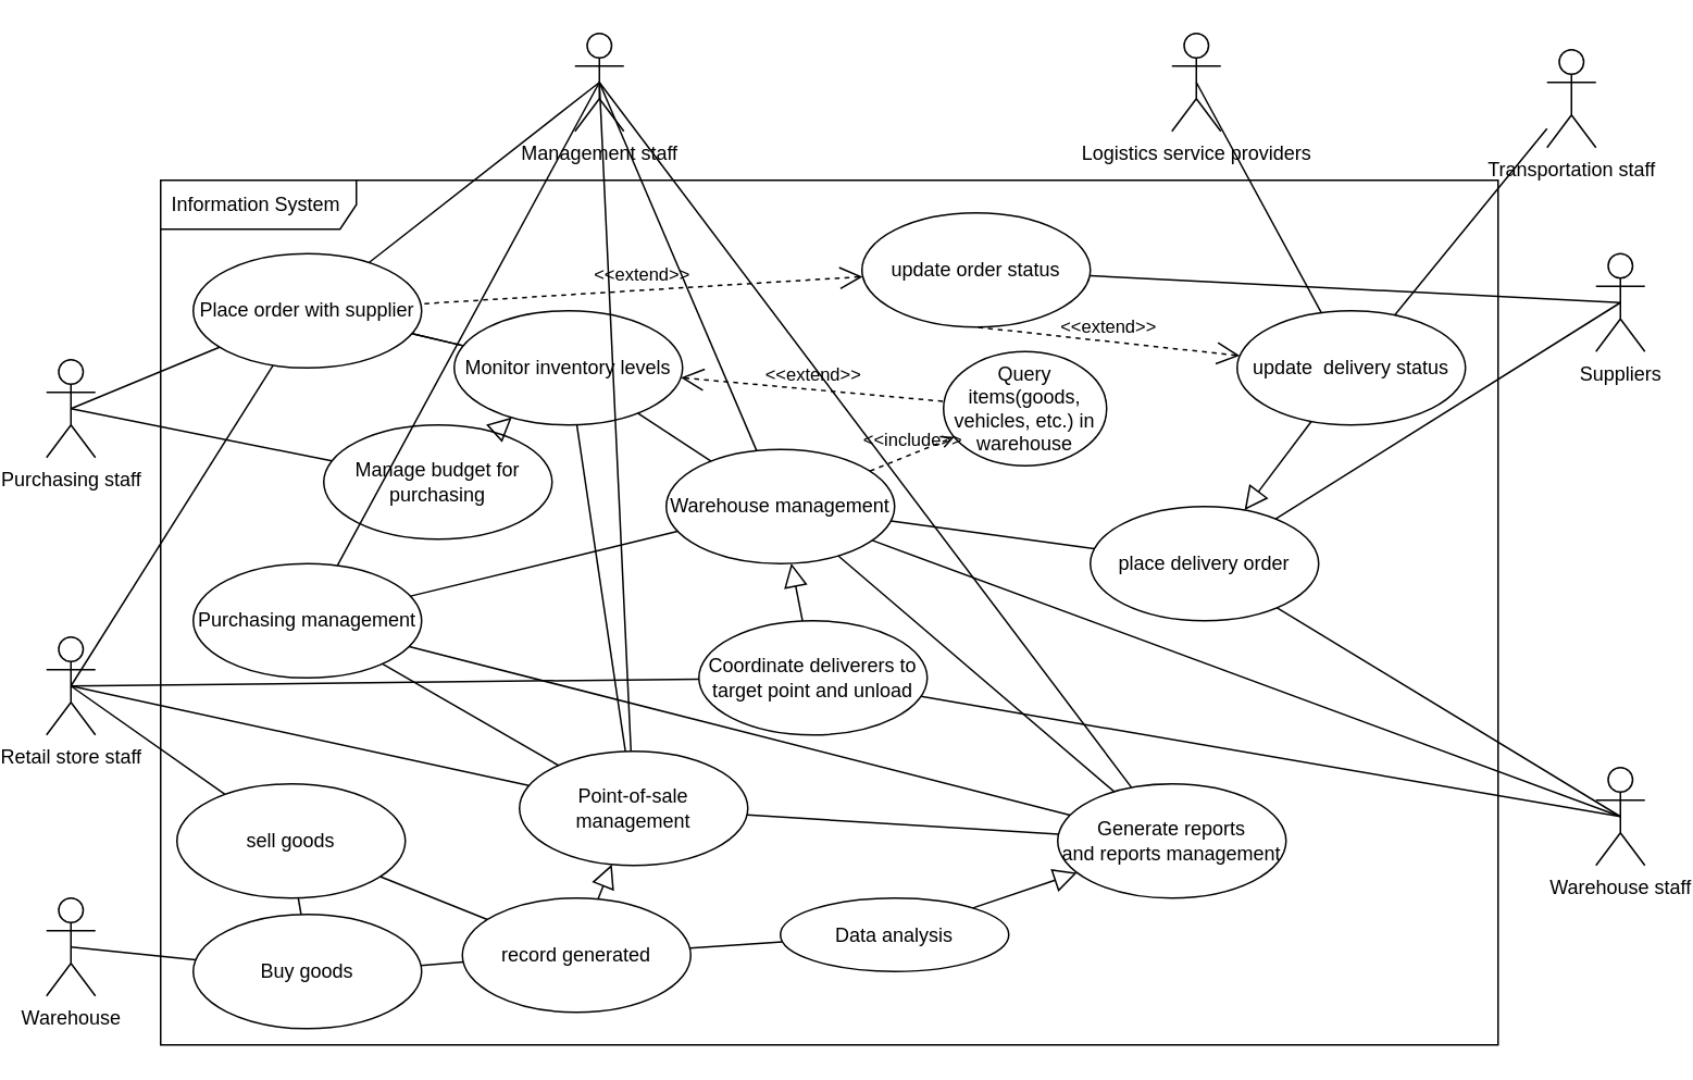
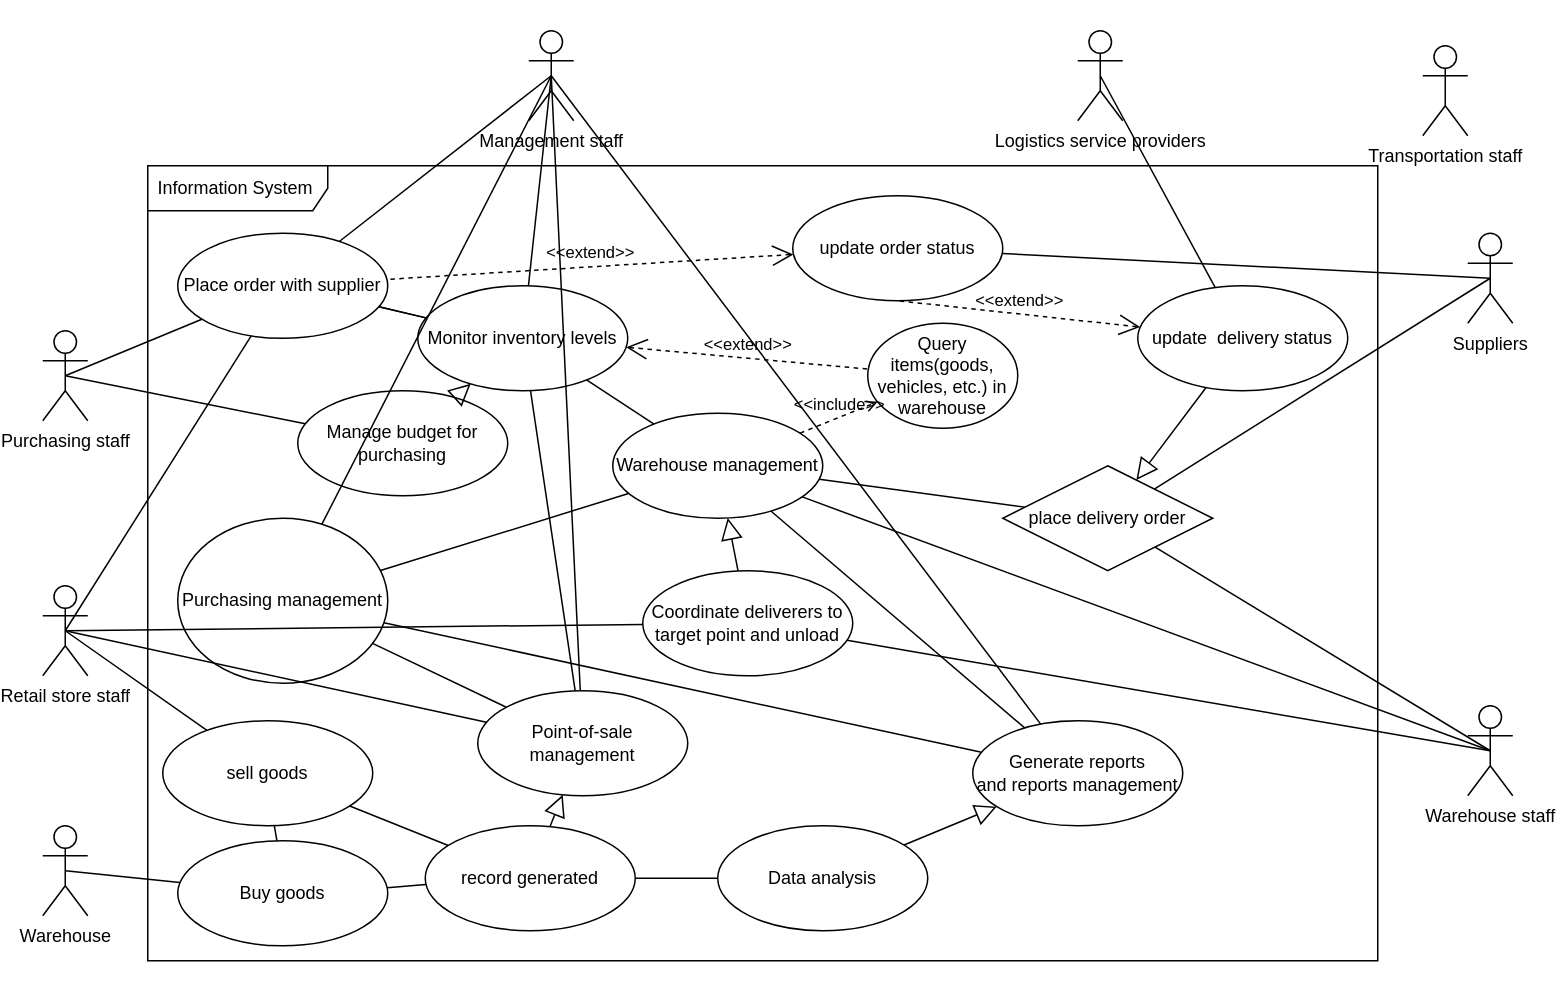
  <mxCell id="0" />
  <mxCell id="1" parent="0" />
  <mxCell id="2" value="Information System" style="shape=umlFrame;whiteSpace=wrap;html=1;width=120;height=30;boundedLbl=1;verticalAlign=middle;align=left;spacingLeft=5;" parent="1" vertex="1"><mxGeometry x="90" y="110" width="820" height="530" as="geometry" /></mxCell>
  <mxCell id="3" value="Purchasing staff" style="shape=umlActor;verticalLabelPosition=bottom;verticalAlign=top;html=1;" parent="1" vertex="1"><mxGeometry x="20" y="220" width="30" height="60" as="geometry" /></mxCell>
  <mxCell id="4" value="Place order with supplier" style="ellipse;whiteSpace=wrap;html=1;" parent="1" vertex="1"><mxGeometry x="110" y="155" width="140" height="70" as="geometry" /></mxCell>
  <mxCell id="5" value="Transportation staff" style="shape=umlActor;verticalLabelPosition=bottom;verticalAlign=top;html=1;outlineConnect=0;" parent="1" vertex="1"><mxGeometry x="940" y="30" width="30" height="60" as="geometry" /></mxCell>
  <mxCell id="6" value="Warehouse staff" style="shape=umlActor;verticalLabelPosition=bottom;verticalAlign=top;html=1;outlineConnect=0;" parent="1" vertex="1"><mxGeometry x="970" y="470" width="30" height="60" as="geometry" /></mxCell>
  <mxCell id="7" value="Warehouse" style="shape=umlActor;verticalLabelPosition=bottom;verticalAlign=top;html=1;outlineConnect=0;" parent="1" vertex="1"><mxGeometry x="20" y="550" width="30" height="60" as="geometry" /></mxCell>
  <mxCell id="8" value="Retail store staff" style="shape=umlActor;verticalLabelPosition=bottom;verticalAlign=top;html=1;outlineConnect=0;" parent="1" vertex="1"><mxGeometry x="20" y="390" width="30" height="60" as="geometry" /></mxCell>
  <mxCell id="9" value="Suppliers" style="shape=umlActor;verticalLabelPosition=bottom;verticalAlign=top;html=1;outlineConnect=0;" parent="1" vertex="1"><mxGeometry x="970" y="155" width="30" height="60" as="geometry" /></mxCell>
  <mxCell id="10" value="" style="edgeStyle=none;html=1;endArrow=none;verticalAlign=bottom;rounded=0;exitX=0.5;exitY=0.5;exitDx=0;exitDy=0;exitPerimeter=0;" parent="1" source="3" target="4" edge="1"><mxGeometry width="160" relative="1" as="geometry"><mxPoint x="40" y="249.5" as="sourcePoint" /><mxPoint x="200" y="249.5" as="targetPoint" /></mxGeometry></mxCell>
  <mxCell id="11" value="update order status" style="ellipse;whiteSpace=wrap;html=1;fillColor=rgb(255, 255, 255);" parent="1" vertex="1"><mxGeometry x="520" y="130" width="140" height="70" as="geometry" /></mxCell>
  <mxCell id="12" value="update&amp;nbsp; delivery status" style="ellipse;whiteSpace=wrap;html=1;fillColor=rgb(255, 255, 255);" parent="1" vertex="1"><mxGeometry x="750" y="190" width="140" height="70" as="geometry" /></mxCell>
  <mxCell id="13" value="&amp;lt;&amp;lt;extend&amp;gt;&amp;gt;" style="edgeStyle=none;html=1;startArrow=open;endArrow=none;startSize=12;verticalAlign=bottom;dashed=1;labelBackgroundColor=none;rounded=0;entryX=0.5;entryY=1;entryDx=0;entryDy=0;" parent="1" source="12" target="11" edge="1"><mxGeometry width="160" relative="1" as="geometry"><mxPoint x="663.33" y="290.456" as="sourcePoint" /><mxPoint x="530" y="260" as="targetPoint" /></mxGeometry></mxCell>
  <mxCell id="14" value="Logistics service providers" style="shape=umlActor;verticalLabelPosition=bottom;verticalAlign=top;html=1;outlineConnect=0;" parent="1" vertex="1"><mxGeometry x="710" y="20" width="30" height="60" as="geometry" /></mxCell>
  <mxCell id="15" value="" style="edgeStyle=none;html=1;endArrow=none;verticalAlign=bottom;rounded=0;entryX=0.5;entryY=0.5;entryDx=0;entryDy=0;entryPerimeter=0;" parent="1" source="11" target="9" edge="1"><mxGeometry width="160" relative="1" as="geometry"><mxPoint x="10" y="160" as="sourcePoint" /><mxPoint x="170" y="160" as="targetPoint" /></mxGeometry></mxCell>
  <mxCell id="16" value="Management staff" style="shape=umlActor;verticalLabelPosition=bottom;verticalAlign=top;html=1;outlineConnect=0;" parent="1" vertex="1"><mxGeometry x="344" y="20" width="30" height="60" as="geometry" /></mxCell>
  <mxCell id="17" value="" style="edgeStyle=none;html=1;endArrow=none;verticalAlign=bottom;rounded=0;exitX=0.5;exitY=0.5;exitDx=0;exitDy=0;exitPerimeter=0;" parent="1" source="16" target="4" edge="1"><mxGeometry width="160" relative="1" as="geometry"><mxPoint x="10" y="160" as="sourcePoint" /><mxPoint x="170" y="160" as="targetPoint" /></mxGeometry></mxCell>
- <mxCell id="18" value="" style="edgeStyle=none;html=1;endArrow=none;verticalAlign=bottom;rounded=0;" parent="1" source="12" target="5" edge="1"><mxGeometry width="160" relative="1" as="geometry"><mxPoint x="10" y="160" as="sourcePoint" /><mxPoint x="170" y="160" as="targetPoint" /></mxGeometry></mxCell>
  <mxCell id="19" value="" style="edgeStyle=none;html=1;endArrow=none;verticalAlign=bottom;rounded=0;exitX=0.5;exitY=0.5;exitDx=0;exitDy=0;exitPerimeter=0;" parent="1" source="14" target="12" edge="1"><mxGeometry width="160" relative="1" as="geometry"><mxPoint x="20" y="170" as="sourcePoint" /><mxPoint x="180" y="170" as="targetPoint" /></mxGeometry></mxCell>
- <mxCell id="20" value="place delivery order" style="ellipse;whiteSpace=wrap;html=1;fillColor=rgb(255, 255, 255);" parent="1" vertex="1"><mxGeometry x="660" y="310" width="140" height="70" as="geometry" /></mxCell>
+ <mxCell id="20" value="place delivery order" style="rhombus;whiteSpace=wrap;html=1;fillColor=rgb(255, 255, 255);" parent="1" vertex="1"><mxGeometry x="660" y="310" width="140" height="70" as="geometry" /></mxCell>
  <mxCell id="21" value="" style="edgeStyle=none;html=1;endArrow=none;verticalAlign=bottom;rounded=0;entryX=0.5;entryY=0.5;entryDx=0;entryDy=0;entryPerimeter=0;" parent="1" source="20" target="9" edge="1"><mxGeometry width="160" relative="1" as="geometry"><mxPoint x="619.605" y="263.712" as="sourcePoint" /><mxPoint x="910" y="270" as="targetPoint" /></mxGeometry></mxCell>
  <mxCell id="22" value="Warehouse management" style="ellipse;whiteSpace=wrap;html=1;" parent="1" vertex="1"><mxGeometry x="400" y="275" width="140" height="70" as="geometry" /></mxCell>
  <mxCell id="23" value="" style="edgeStyle=none;html=1;endArrow=none;verticalAlign=bottom;rounded=0;startArrow=none;" parent="1" source="40" target="4" edge="1"><mxGeometry width="160" relative="1" as="geometry"><mxPoint x="10" y="160" as="sourcePoint" /><mxPoint x="170" y="160" as="targetPoint" /></mxGeometry></mxCell>
  <mxCell id="24" value="Manage budget for purchasing" style="ellipse;whiteSpace=wrap;html=1;" parent="1" vertex="1"><mxGeometry x="190" y="260" width="140" height="70" as="geometry" /></mxCell>
  <mxCell id="25" value="" style="edgeStyle=none;html=1;endArrow=none;verticalAlign=bottom;rounded=0;exitX=0.5;exitY=0.5;exitDx=0;exitDy=0;exitPerimeter=0;" parent="1" source="8" target="4" edge="1"><mxGeometry width="160" relative="1" as="geometry"><mxPoint x="30" y="180" as="sourcePoint" /><mxPoint x="190" y="180" as="targetPoint" /></mxGeometry></mxCell>
- <mxCell id="26" value="Purchasing management" style="ellipse;whiteSpace=wrap;html=1;" parent="1" vertex="1"><mxGeometry x="110" y="345" width="140" height="70" as="geometry" /></mxCell>
+ <mxCell id="26" value="Purchasing management" style="ellipse;whiteSpace=wrap;html=1;" parent="1" vertex="1"><mxGeometry x="110" y="345" width="140" height="110" as="geometry" /></mxCell>
  <mxCell id="27" value="" style="edgeStyle=none;html=1;endArrow=block;endFill=0;endSize=12;verticalAlign=bottom;rounded=0;" parent="1" source="24" target="40" edge="1"><mxGeometry width="160" relative="1" as="geometry"><mxPoint x="300" y="470" as="sourcePoint" /><mxPoint x="460" y="470" as="targetPoint" /></mxGeometry></mxCell>
  <mxCell id="28" value="" style="edgeStyle=none;html=1;endArrow=block;endFill=0;endSize=12;verticalAlign=bottom;rounded=0;" parent="1" source="12" target="20" edge="1"><mxGeometry width="160" relative="1" as="geometry"><mxPoint x="80" y="130" as="sourcePoint" /><mxPoint x="240" y="130" as="targetPoint" /></mxGeometry></mxCell>
  <mxCell id="29" value="" style="edgeStyle=none;html=1;endArrow=none;verticalAlign=bottom;rounded=0;exitX=0.5;exitY=0.5;exitDx=0;exitDy=0;exitPerimeter=0;" parent="1" source="3" target="24" edge="1"><mxGeometry width="160" relative="1" as="geometry"><mxPoint x="10" y="160" as="sourcePoint" /><mxPoint x="170" y="160" as="targetPoint" /></mxGeometry></mxCell>
  <mxCell id="30" value="Coordinate deliverers to target point and unload" style="ellipse;whiteSpace=wrap;html=1;" parent="1" vertex="1"><mxGeometry x="420" y="380" width="140" height="70" as="geometry" /></mxCell>
  <mxCell id="31" value="" style="edgeStyle=none;html=1;endArrow=block;endFill=0;endSize=12;verticalAlign=bottom;rounded=0;" parent="1" source="30" target="22" edge="1"><mxGeometry width="160" relative="1" as="geometry"><mxPoint x="70" y="120" as="sourcePoint" /><mxPoint x="230" y="120" as="targetPoint" /></mxGeometry></mxCell>
  <mxCell id="32" value="" style="edgeStyle=none;html=1;endArrow=none;verticalAlign=bottom;rounded=0;entryX=0.5;entryY=0.5;entryDx=0;entryDy=0;entryPerimeter=0;" parent="1" source="20" target="6" edge="1"><mxGeometry width="160" relative="1" as="geometry"><mxPoint x="10" y="160" as="sourcePoint" /><mxPoint x="170" y="160" as="targetPoint" /></mxGeometry></mxCell>
  <mxCell id="33" value="" style="edgeStyle=none;html=1;endArrow=none;verticalAlign=bottom;rounded=0;" parent="1" source="22" target="20" edge="1"><mxGeometry width="160" relative="1" as="geometry"><mxPoint x="10" y="160" as="sourcePoint" /><mxPoint x="170" y="160" as="targetPoint" /></mxGeometry></mxCell>
  <mxCell id="34" value="" style="edgeStyle=none;html=1;endArrow=none;verticalAlign=bottom;rounded=0;entryX=0.5;entryY=0.5;entryDx=0;entryDy=0;entryPerimeter=0;" parent="1" source="30" target="6" edge="1"><mxGeometry width="160" relative="1" as="geometry"><mxPoint x="10" y="160" as="sourcePoint" /><mxPoint x="170" y="160" as="targetPoint" /></mxGeometry></mxCell>
  <mxCell id="35" value="Query items(goods, vehicles, etc.) in warehouse" style="ellipse;whiteSpace=wrap;html=1;" parent="1" vertex="1"><mxGeometry x="570" y="215" width="100" height="70" as="geometry" /></mxCell>
  <mxCell id="36" value="&amp;lt;&amp;lt;include&amp;gt;&amp;gt;" style="edgeStyle=none;html=1;endArrow=open;verticalAlign=bottom;dashed=1;labelBackgroundColor=none;rounded=0;" parent="1" source="22" target="35" edge="1"><mxGeometry width="160" relative="1" as="geometry"><mxPoint x="610" y="160" as="sourcePoint" /><mxPoint x="770" y="160" as="targetPoint" /></mxGeometry></mxCell>
  <mxCell id="37" value="&amp;lt;&amp;lt;extend&amp;gt;&amp;gt;" style="edgeStyle=none;html=1;startArrow=open;endArrow=none;startSize=12;verticalAlign=bottom;dashed=1;labelBackgroundColor=none;rounded=0;" parent="1" source="11" target="4" edge="1"><mxGeometry width="160" relative="1" as="geometry"><mxPoint x="420" y="160" as="sourcePoint" /><mxPoint x="580" y="160" as="targetPoint" /></mxGeometry></mxCell>
  <mxCell id="38" value="&amp;lt;&amp;lt;extend&amp;gt;&amp;gt;" style="edgeStyle=none;html=1;startArrow=open;endArrow=none;startSize=12;verticalAlign=bottom;dashed=1;labelBackgroundColor=none;rounded=0;" parent="1" source="40" target="35" edge="1"><mxGeometry width="160" relative="1" as="geometry"><mxPoint x="630.943" y="170.727" as="sourcePoint" /><mxPoint x="289.048" y="199.246" as="targetPoint" /></mxGeometry></mxCell>
  <mxCell id="39" value="" style="edgeStyle=none;html=1;endArrow=none;verticalAlign=bottom;rounded=0;" parent="1" source="40" target="4" edge="1"><mxGeometry width="160" relative="1" as="geometry"><mxPoint x="458.135" y="268.624" as="sourcePoint" /><mxPoint x="281.765" y="221.471" as="targetPoint" /></mxGeometry></mxCell>
  <mxCell id="40" value="Monitor inventory levels" style="ellipse;whiteSpace=wrap;html=1;" parent="1" vertex="1"><mxGeometry x="270" y="190" width="140" height="70" as="geometry" /></mxCell>
  <mxCell id="41" value="" style="edgeStyle=none;html=1;endArrow=none;verticalAlign=bottom;rounded=0;" parent="1" source="22" target="40" edge="1"><mxGeometry width="160" relative="1" as="geometry"><mxPoint x="448.135" y="258.624" as="sourcePoint" /><mxPoint x="271.765" y="211.471" as="targetPoint" /></mxGeometry></mxCell>
  <mxCell id="42" value="Generate reports&lt;br&gt;and reports management" style="ellipse;whiteSpace=wrap;html=1;" parent="1" vertex="1"><mxGeometry x="640" y="480" width="140" height="70" as="geometry" /></mxCell>
  <mxCell id="43" value="" style="edgeStyle=none;html=1;endArrow=none;verticalAlign=bottom;rounded=0;" parent="1" source="22" target="42" edge="1"><mxGeometry width="160" relative="1" as="geometry"><mxPoint x="535" y="404" as="sourcePoint" /><mxPoint x="695" y="404" as="targetPoint" /></mxGeometry></mxCell>
  <mxCell id="44" value="" style="edgeStyle=none;html=1;endArrow=none;verticalAlign=bottom;rounded=0;" parent="1" source="26" target="42" edge="1"><mxGeometry width="160" relative="1" as="geometry"><mxPoint x="380" y="594" as="sourcePoint" /><mxPoint x="540" y="594" as="targetPoint" /></mxGeometry></mxCell>
  <mxCell id="45" value="Buy goods" style="ellipse;whiteSpace=wrap;html=1;" parent="1" vertex="1"><mxGeometry x="110" y="560" width="140" height="70" as="geometry" /></mxCell>
  <mxCell id="46" value="" style="edgeStyle=none;html=1;endArrow=none;verticalAlign=bottom;rounded=0;exitX=0.5;exitY=0.5;exitDx=0;exitDy=0;exitPerimeter=0;" parent="1" source="7" target="45" edge="1"><mxGeometry width="160" relative="1" as="geometry"><mxPoint x="40" y="570" as="sourcePoint" /><mxPoint x="200" y="570" as="targetPoint" /></mxGeometry></mxCell>
  <mxCell id="47" value="" style="edgeStyle=none;html=1;endArrow=none;verticalAlign=bottom;rounded=0;entryX=0.5;entryY=0.5;entryDx=0;entryDy=0;entryPerimeter=0;startArrow=none;" parent="1" source="48" target="8" edge="1"><mxGeometry width="160" relative="1" as="geometry"><mxPoint x="20" y="170" as="sourcePoint" /><mxPoint x="180" y="170" as="targetPoint" /></mxGeometry></mxCell>
  <mxCell id="48" value="sell goods" style="ellipse;whiteSpace=wrap;html=1;" parent="1" vertex="1"><mxGeometry x="100" y="480" width="140" height="70" as="geometry" /></mxCell>
  <mxCell id="49" value="" style="edgeStyle=none;html=1;endArrow=none;verticalAlign=bottom;rounded=0;entryX=0.5;entryY=0.5;entryDx=0;entryDy=0;entryPerimeter=0;" parent="1" source="30" target="8" edge="1"><mxGeometry width="160" relative="1" as="geometry"><mxPoint x="410.018" y="424.214" as="sourcePoint" /><mxPoint x="35" y="420" as="targetPoint" /></mxGeometry></mxCell>
  <mxCell id="50" value="" style="edgeStyle=none;html=1;endArrow=none;verticalAlign=bottom;rounded=0;" parent="1" source="45" target="48" edge="1"><mxGeometry width="160" relative="1" as="geometry"><mxPoint x="420.018" y="434.214" as="sourcePoint" /><mxPoint x="45" y="430" as="targetPoint" /></mxGeometry></mxCell>
  <mxCell id="51" value="record generated" style="ellipse;whiteSpace=wrap;html=1;" parent="1" vertex="1"><mxGeometry x="275" y="550" width="140" height="70" as="geometry" /></mxCell>
  <mxCell id="52" value="" style="edgeStyle=none;html=1;endArrow=block;endFill=0;endSize=12;verticalAlign=bottom;rounded=0;" parent="1" source="51" target="55" edge="1"><mxGeometry width="160" relative="1" as="geometry"><mxPoint x="170" y="40" as="sourcePoint" /><mxPoint x="270" y="60" as="targetPoint" /></mxGeometry></mxCell>
  <mxCell id="53" value="" style="edgeStyle=none;html=1;endArrow=none;verticalAlign=bottom;rounded=0;" parent="1" source="48" target="51" edge="1"><mxGeometry width="160" relative="1" as="geometry"><mxPoint x="120" y="10" as="sourcePoint" /><mxPoint x="280" y="10" as="targetPoint" /></mxGeometry></mxCell>
  <mxCell id="54" value="" style="edgeStyle=none;html=1;endArrow=none;verticalAlign=bottom;rounded=0;" parent="1" source="45" target="51" edge="1"><mxGeometry width="160" relative="1" as="geometry"><mxPoint x="249.497" y="469.749" as="sourcePoint" /><mxPoint x="310.503" y="500.251" as="targetPoint" /></mxGeometry></mxCell>
  <mxCell id="55" value="Point-of-sale management" style="ellipse;whiteSpace=wrap;html=1;" parent="1" vertex="1"><mxGeometry x="310" y="460" width="140" height="70" as="geometry" /></mxCell>
- <mxCell id="56" value="" style="edgeStyle=none;html=1;endArrow=none;verticalAlign=bottom;rounded=0;" parent="1" source="55" target="42" edge="1"><mxGeometry width="160" relative="1" as="geometry"><mxPoint x="500" y="500" as="sourcePoint" /><mxPoint x="660" y="500" as="targetPoint" /></mxGeometry></mxCell>
- <mxCell id="57" value="Data analysis" style="ellipse;whiteSpace=wrap;html=1;" parent="1" vertex="1"><mxGeometry x="470" y="550" width="140" height="45" as="geometry" /></mxCell>
+ <mxCell id="57" value="Data analysis" style="ellipse;whiteSpace=wrap;html=1;" parent="1" vertex="1"><mxGeometry x="470" y="550" width="140" height="70" as="geometry" /></mxCell>
  <mxCell id="58" value="" style="edgeStyle=none;html=1;endArrow=none;verticalAlign=bottom;rounded=0;exitX=0.5;exitY=0.5;exitDx=0;exitDy=0;exitPerimeter=0;" parent="1" source="6" target="22" edge="1"><mxGeometry width="160" relative="1" as="geometry"><mxPoint x="10" y="160" as="sourcePoint" /><mxPoint x="170" y="160" as="targetPoint" /></mxGeometry></mxCell>
  <mxCell id="59" value="" style="edgeStyle=none;html=1;endArrow=block;endFill=0;endSize=12;verticalAlign=bottom;rounded=0;" parent="1" source="57" target="42" edge="1"><mxGeometry width="160" relative="1" as="geometry"><mxPoint x="486.504" y="380.044" as="sourcePoint" /><mxPoint x="483.679" y="354.952" as="targetPoint" /></mxGeometry></mxCell>
  <mxCell id="60" value="" style="edgeStyle=none;html=1;endArrow=none;verticalAlign=bottom;rounded=0;" parent="1" source="55" target="40" edge="1"><mxGeometry width="160" relative="1" as="geometry"><mxPoint x="438.393" y="291.854" as="sourcePoint" /><mxPoint x="411.395" y="273.224" as="targetPoint" /></mxGeometry></mxCell>
  <mxCell id="61" value="" style="edgeStyle=none;html=1;endArrow=none;verticalAlign=bottom;rounded=0;entryX=0.5;entryY=0.5;entryDx=0;entryDy=0;entryPerimeter=0;startArrow=none;" parent="1" source="55" target="8" edge="1"><mxGeometry width="160" relative="1" as="geometry"><mxPoint x="131.275" y="438.349" as="sourcePoint" /><mxPoint x="45" y="430" as="targetPoint" /></mxGeometry></mxCell>
  <mxCell id="62" value="" style="edgeStyle=none;html=1;endArrow=none;verticalAlign=bottom;rounded=0;" parent="1" source="55" target="26" edge="1"><mxGeometry width="160" relative="1" as="geometry"><mxPoint x="510.839" y="540.946" as="sourcePoint" /><mxPoint x="386.199" y="279.05" as="targetPoint" /></mxGeometry></mxCell>
  <mxCell id="63" value="" style="edgeStyle=none;html=1;endArrow=none;verticalAlign=bottom;rounded=0;exitX=0.5;exitY=0.5;exitDx=0;exitDy=0;exitPerimeter=0;" parent="1" source="16" target="26" edge="1"><mxGeometry width="160" relative="1" as="geometry"><mxPoint x="355" y="70" as="sourcePoint" /><mxPoint x="251.305" y="173.695" as="targetPoint" /></mxGeometry></mxCell>
  <mxCell id="64" value="" style="edgeStyle=none;html=1;endArrow=none;verticalAlign=bottom;rounded=0;" parent="1" source="57" target="51" edge="1"><mxGeometry width="160" relative="1" as="geometry"><mxPoint x="355" y="70" as="sourcePoint" /><mxPoint x="251.305" y="173.695" as="targetPoint" /></mxGeometry></mxCell>
  <mxCell id="65" value="" style="edgeStyle=none;html=1;endArrow=none;verticalAlign=bottom;rounded=0;" parent="1" source="26" target="22" edge="1"><mxGeometry width="160" relative="1" as="geometry"><mxPoint x="45" y="430" as="sourcePoint" /><mxPoint x="194.629" y="237.62" as="targetPoint" /></mxGeometry></mxCell>
  <mxCell id="66" value="" style="edgeStyle=none;html=1;endArrow=none;verticalAlign=bottom;rounded=0;exitX=0.5;exitY=0.5;exitDx=0;exitDy=0;exitPerimeter=0;" parent="1" source="16" target="55" edge="1"><mxGeometry width="160" relative="1" as="geometry"><mxPoint x="340" y="99.091" as="sourcePoint" /><mxPoint x="207.475" y="356.108" as="targetPoint" /></mxGeometry></mxCell>
- <mxCell id="67" value="" style="edgeStyle=none;html=1;endArrow=none;verticalAlign=bottom;rounded=0;exitX=0.5;exitY=0.5;exitDx=0;exitDy=0;exitPerimeter=0;" parent="1" source="16" target="22" edge="1"><mxGeometry width="160" relative="1" as="geometry"><mxPoint x="355" y="70" as="sourcePoint" /><mxPoint x="387.186" y="470.028" as="targetPoint" /></mxGeometry></mxCell>
+ <mxCell id="67" value="" style="edgeStyle=none;html=1;endArrow=none;verticalAlign=bottom;rounded=0;exitX=0.5;exitY=0.5;exitDx=0;exitDy=0;exitPerimeter=0;" parent="1" source="16" target="40" edge="1"><mxGeometry width="160" relative="1" as="geometry"><mxPoint x="355" y="70" as="sourcePoint" /><mxPoint x="387.186" y="470.028" as="targetPoint" /></mxGeometry></mxCell>
  <mxCell id="68" value="" style="edgeStyle=none;html=1;endArrow=none;verticalAlign=bottom;rounded=0;exitX=0.5;exitY=0.5;exitDx=0;exitDy=0;exitPerimeter=0;" parent="1" source="16" target="42" edge="1"><mxGeometry width="160" relative="1" as="geometry"><mxPoint x="430" y="10" as="sourcePoint" /><mxPoint x="468.312" y="285.491" as="targetPoint" /></mxGeometry></mxCell>
